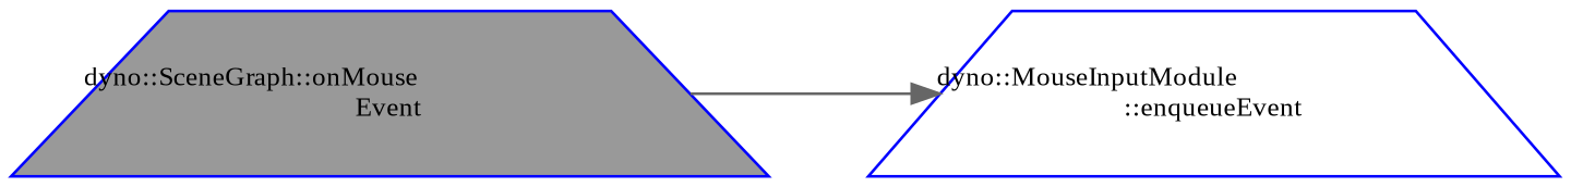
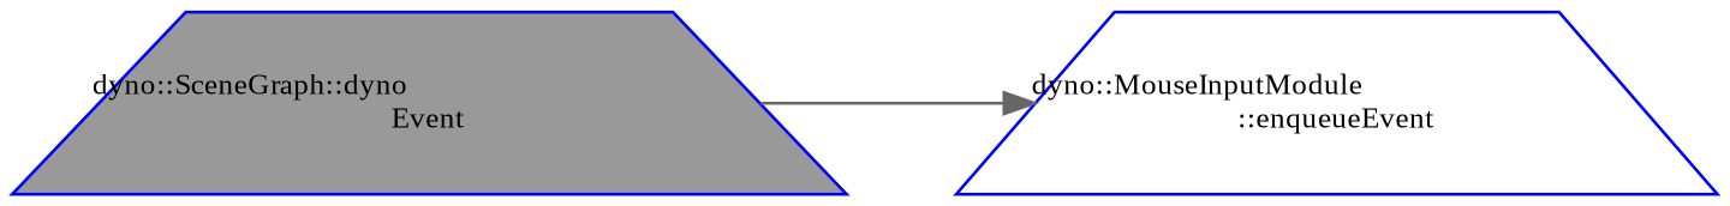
  digraph {
    rankdir=LR
    fontname="Liberation Serif"
    node [color=blue fontname="Liberation Serif" fontsize=10 shape=trapezium style=filled]
-   n1 [fillcolor=grey60 fontcolor=black height=0.2 label="dyno::SceneGraph::onMouse\lEvent" width=0.4]
+   n1 [fillcolor=grey60 fontcolor=black height=0.2 label="dyno::SceneGraph::dyno\lEvent" width=0.4]
    n2 [fillcolor=white height=0.2 label="dyno::MouseInputModule\l::enqueueEvent" width=0.4]
    n1 -> n2 [color=gray40 fontname="Liberation Serif" fontsize=10 labelfontname=Helvetica labelfontsize=10 style=solid]
  }
